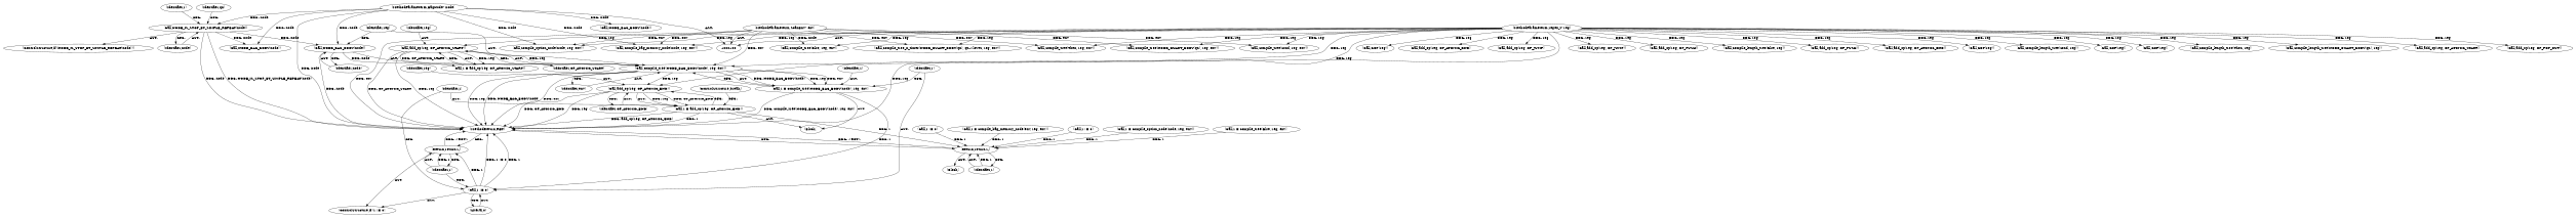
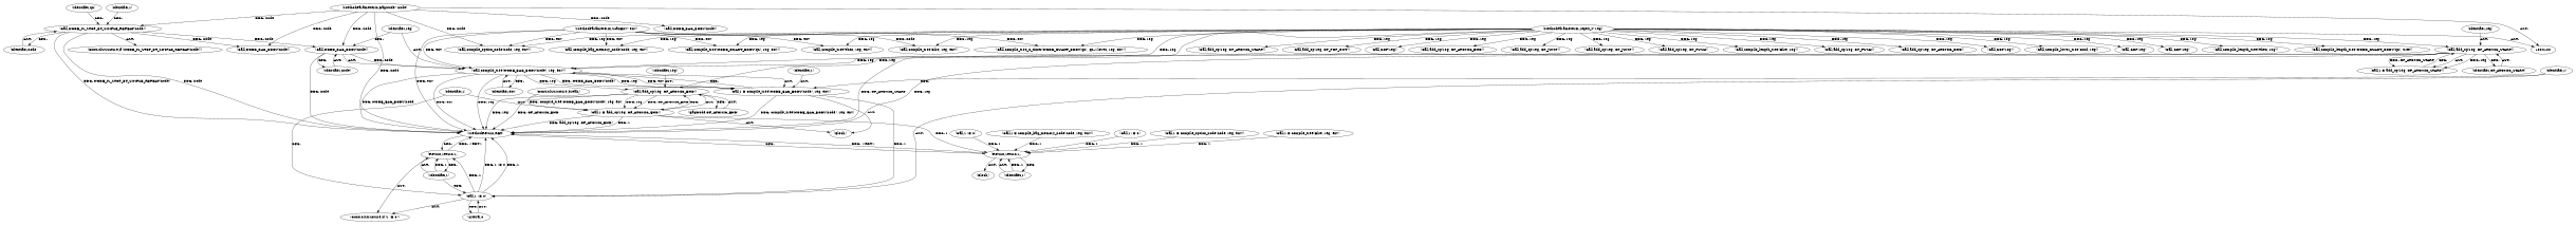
  digraph {
    n1 [label="(Call,compile_tree(NODE_BAG_BODY(node), reg, env))"]
    n2 [label="(Call,r = compile_tree(NODE_BAG_BODY(node), reg, env))"]
    n3 [label="(Call,add_op(reg, OP_ATOMIC_END))"]
    n4 [label="(Identifier,env)"]
    n5 [label="(MethodReturn,RET)"]
    n6 [label="(Call,r != 0)"]
    n7 [label="(Block,)"]
    n8 [label="(Call,r = add_op(reg, OP_ATOMIC_END))"]
-   n9 [label="(Identifier,OP_ATOMIC_END)"]
+   n9 [label="(BagNode,OP_ATOMIC_END)"]
    n10 [label="(Return,return r;)"]
    n11 [label="(Return,return r;)"]
    n12 [label="(Call,NODE_BAG_BODY(node))"]
    n13 [label="(Identifier,node)"]
    n14 [label="(Call,NODE_IS_STOP_BT_SIMPLE_REPEAT(node))"]
    n15 [label="(Call,NODE_BAG_BODY(node))"]
    n16 [label="(ControlStructure,if (NODE_IS_STOP_BT_SIMPLE_REPEAT(node)))"]
    n17 [label="(Identifier,node)"]
    n18 [label="(MethodParameterIn,BagNode* node)"]
    n19 [label="(Call,compile_bag_memory_node(node, reg, env))"]
    n20 [label="(Call,compile_option_node(node, reg, env))"]
    n21 [label="(Call,NODE_BAG_BODY(node))"]
    1000100
    n23 [label="(Call,add_op(reg, OP_ATOMIC_START))"]
    n24 [label="(Call,r = add_op(reg, OP_ATOMIC_START))"]
    n25 [label="(Identifier,OP_ATOMIC_START)"]
    n26 [label="(MethodParameterIn,regex_t* reg)"]
    n27 [label="(Call,add_op(reg, OP_JUMP))"]
    n28 [label="(Call,add_op(reg, OP_PUSH))"]
    n29 [label="(Call,compile_length_tree(Else, reg))"]
    n30 [label="(Call,compile_tree(NODE_QUANT_BODY(qn), reg, env))"]
    n31 [label="(Call,add_op(reg, OP_PUSH))"]
    n32 [label="(Call,add_op(reg, OP_ATOMIC_END))"]
    n33 [label="(Call,compile_tree(Else, reg, env))"]
    n34 [label="(Call,COP(reg))"]
    n35 [label="(Call,compile_tree_n_times(NODE_QUANT_BODY(qn), qn->lower, reg, env))"]
-   n36 [label="(Call,compile_length_tree(cond, reg))"]
+   n36 [label="(Call,compile_lower_tree(cond, reg))"]
    n37 [label="(Call,COP(reg))"]
    n38 [label="(Call,COP(reg))"]
    n39 [label="(Call,compile_tree(Then, reg, env))"]
    n40 [label="(Call,compile_length_tree(Then, reg))"]
-   n41 [label="(Call,compile_length_tree(NODE_QUANT_BODY(qn), reg))"]
+   n41 [label="(Call,compile_length_tree(NODE_QUANT_BODY(qn), tree))"]
    n42 [label="(Call,add_op(reg, OP_ATOMIC_START))"]
-   n43 [label="(Call,compile_tree(cond, reg, env))"]
    n44 [label="(Call,add_op(reg, OP_POP_OUT))"]
    n45 [label="(Call,COP(reg))"]
    n46 [label="(Call,add_op(reg, OP_ATOMIC_END))"]
    n47 [label="(Call,add_op(reg, OP_JUMP))"]
    n48 [label="(MethodParameterIn,ScanEnv* env)"]
    n49 [label="(ControlStructure,if (r != 0))"]
    n50 [label="(Literal,0)"]
    n51 [label="(Identifier,r)"]
    n52 [label="(Identifier,r)"]
    n53 [label="(Block,)"]
-   n54 [label="(Call,r = compile_bag_memory_node(env, reg, env))"]
+   n54 [label="(Call,r = compile_bag_memory_node(node, reg, env))"]
    n55 [label="(Identifier,reg)"]
    n56 [label="(Call,r != 0)"]
    n57 [label="(Identifier,r)"]
    n58 [label="(ControlStructure,break;)"]
    n59 [label="(Identifier,qn)"]
    n60 [label="(Call,r = compile_option_node(node, reg, env))"]
    n61 [label="(Identifier,r)"]
    n62 [label="(Identifier,reg)"]
    n63 [label="(Identifier,r)"]
    n64 [label="(Call,r = compile_tree(Else, reg, env))"]
    n65 [label="(Identifier,reg)"]
    n66 [label="(Identifier,r)"]
    n67 [label="(Call,r != 0)"]
    n1 -> n2 [label="AST: "]
    n1 -> n2 [label="DDG: NODE_BAG_BODY(node)"]
    n1 -> n2 [label="DDG: reg"]
    n1 -> n2 [label="DDG: env"]
    n1 -> n3 [label="DDG: reg"]
    n1 -> n4 [label="CFG: "]
    n1 -> n5 [label="DDG: NODE_BAG_BODY(node)"]
    n1 -> n5 [label="DDG: env"]
    n1 -> n5 [label="DDG: reg"]
    n2 -> n1 [label="CFG: "]
    n2 -> n5 [label="DDG: compile_tree(NODE_BAG_BODY(node), reg, env)"]
    n2 -> n6 [label="DDG: r"]
    n2 -> n7 [label="AST: "]
    n3 -> n5 [label="DDG: OP_ATOMIC_END"]
    n3 -> n5 [label="DDG: reg"]
    n3 -> n8 [label="AST: "]
    n3 -> n8 [label="DDG: reg"]
    n3 -> n8 [label="DDG: OP_ATOMIC_END"]
    n3 -> n9 [label="CFG: "]
    n4 -> n1 [label="AST: "]
    n5 -> n10 [label="CFG: "]
    n5 -> n11 [label="CFG: "]
    n6 -> n5 [label="DDG: r != 0"]
    n6 -> n5 [label="DDG: r"]
    n6 -> n10 [label="DDG: r"]
    n6 -> n49 [label="AST: "]
    n6 -> n50 [label="CFG: "]
    n8 -> n3 [label="CFG: "]
    n8 -> n5 [label="DDG: add_op(reg, OP_ATOMIC_END)"]
    n8 -> n5 [label="DDG: r"]
    n8 -> n7 [label="AST: "]
    n8 -> n11 [label="DDG: r"]
    n9 -> n3 [label="AST: "]
    n10 -> n5 [label="DDG: <RET>"]
    n10 -> n49 [label="AST: "]
    n10 -> n51 [label="CFG: "]
    n11 -> n5 [label="DDG: <RET>"]
    n11 -> n52 [label="CFG: "]
    n11 -> n53 [label="AST: "]
    n12 -> n1 [label="AST: "]
    n12 -> n1 [label="DDG: node"]
    n12 -> n5 [label="DDG: node"]
    n12 -> n13 [label="CFG: "]
    n13 -> n12 [label="AST: "]
    n14 -> n5 [label="DDG: NODE_IS_STOP_BT_SIMPLE_REPEAT(node)"]
    n14 -> n5 [label="DDG: node"]
    n14 -> n12 [label="DDG: node"]
    n14 -> n15 [label="DDG: node"]
    n14 -> n16 [label="AST: "]
    n14 -> n17 [label="CFG: "]
    n17 -> n14 [label="AST: "]
    n18 -> n5 [label="DDG: node"]
    n18 -> n12 [label="DDG: node"]
    n18 -> n14 [label="DDG: node"]
    n18 -> n15 [label="DDG: node"]
-   n18 -> n19 [label="DDG: node"]
    n18 -> n20 [label="DDG: node"]
    n18 -> n21 [label="DDG: node"]
    n18 -> 1000100 [label="AST: "]
    n23 -> n1 [label="DDG: reg"]
    n23 -> n5 [label="DDG: OP_ATOMIC_START"]
    n23 -> n5 [label="DDG: reg"]
    n23 -> n24 [label="AST: "]
    n23 -> n24 [label="DDG: reg"]
    n23 -> n24 [label="DDG: OP_ATOMIC_START"]
    n23 -> n25 [label="CFG: "]
    n24 -> n23 [label="CFG: "]
    n25 -> n23 [label="AST: "]
    n26 -> n1 [label="DDG: reg"]
    n26 -> n3 [label="DDG: reg"]
-   n26 -> n5 [label="DDG: reg"]
    n26 -> n19 [label="DDG: reg"]
    n26 -> n20 [label="DDG: reg"]
    n26 -> 1000100 [label="AST: "]
    n26 -> n23 [label="DDG: reg"]
    n26 -> n27 [label="DDG: reg"]
    n26 -> n28 [label="DDG: reg"]
    n26 -> n29 [label="DDG: reg"]
    n26 -> n30 [label="DDG: reg"]
    n26 -> n31 [label="DDG: reg"]
    n26 -> n32 [label="DDG: reg"]
    n26 -> n33 [label="DDG: reg"]
    n26 -> n34 [label="DDG: reg"]
    n26 -> n35 [label="DDG: reg"]
    n26 -> n36 [label="DDG: reg"]
    n26 -> n37 [label="DDG: reg"]
    n26 -> n38 [label="DDG: reg"]
    n26 -> n39 [label="DDG: reg"]
    n26 -> n40 [label="DDG: reg"]
    n26 -> n41 [label="DDG: reg"]
    n26 -> n42 [label="DDG: reg"]
-   n26 -> n43 [label="DDG: reg"]
    n26 -> n44 [label="DDG: reg"]
    n26 -> n45 [label="DDG: reg"]
    n26 -> n46 [label="DDG: reg"]
    n26 -> n47 [label="DDG: reg"]
    n48 -> n1 [label="DDG: env"]
    n48 -> n5 [label="DDG: env"]
    n48 -> n19 [label="DDG: env"]
    n48 -> n20 [label="DDG: env"]
-   n48 -> 1000100 [label="AST: "]
    n48 -> n30 [label="DDG: env"]
    n48 -> n33 [label="DDG: node"]
    n48 -> n35 [label="DDG: env"]
    n48 -> n39 [label="DDG: env"]
-   n48 -> n43 [label="DDG: env"]
    n50 -> n6 [label="AST: "]
    n51 -> n6 [label="CFG: "]
    n51 -> n10 [label="AST: "]
    n51 -> n10 [label="DDG: r"]
    n52 -> n11 [label="AST: "]
    n52 -> n11 [label="DDG: r"]
    n54 -> n11 [label="DDG: r"]
    n55 -> n1 [label="AST: "]
    n55 -> n12 [label="CFG: "]
    n56 -> n11 [label="DDG: r"]
    n57 -> n2 [label="CFG: "]
    n57 -> n6 [label="AST: "]
-   n58 -> n8 [label="CFG: "]
+   n58 -> n8 [label="DDG: compile_tree(NODE_BAG_BODY(node), reg, env)"]
    n59 -> n14 [label="CFG: "]
    n60 -> n11 [label="DDG: r"]
    n61 -> n14 [label="CFG: "]
    n62 -> n3 [label="AST: "]
    n63 -> n2 [label="AST: "]
    n64 -> n11 [label="DDG: r"]
    n65 -> n23 [label="AST: "]
    n66 -> n6 [label="CFG: "]
    n66 -> n8 [label="AST: "]
    n67 -> n11 [label="DDG: r"]
  }
